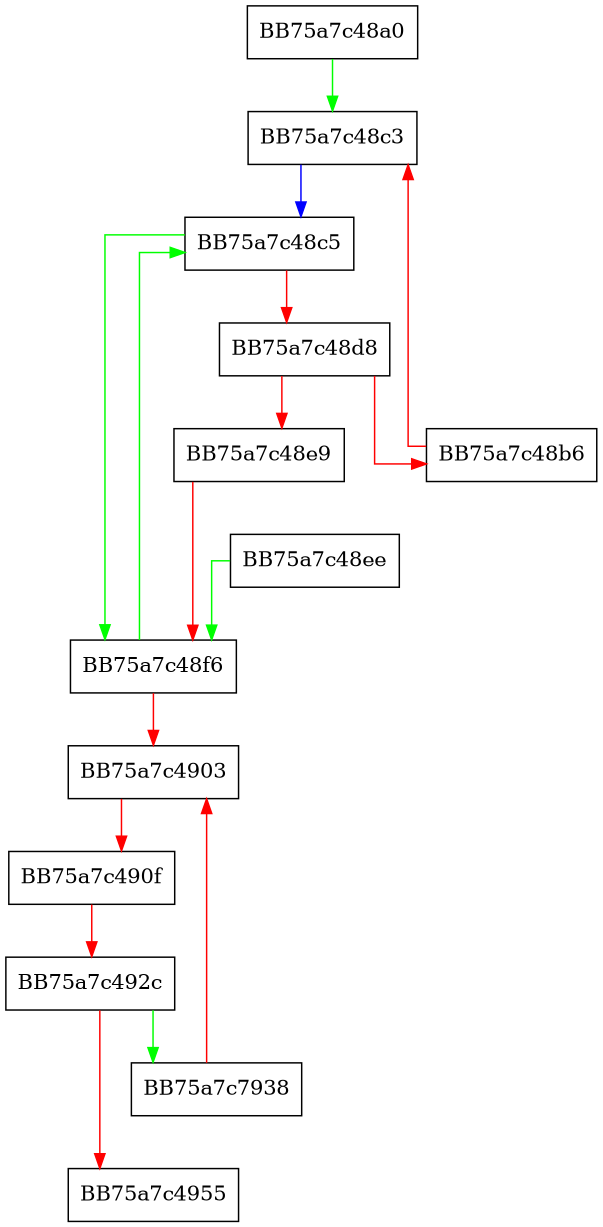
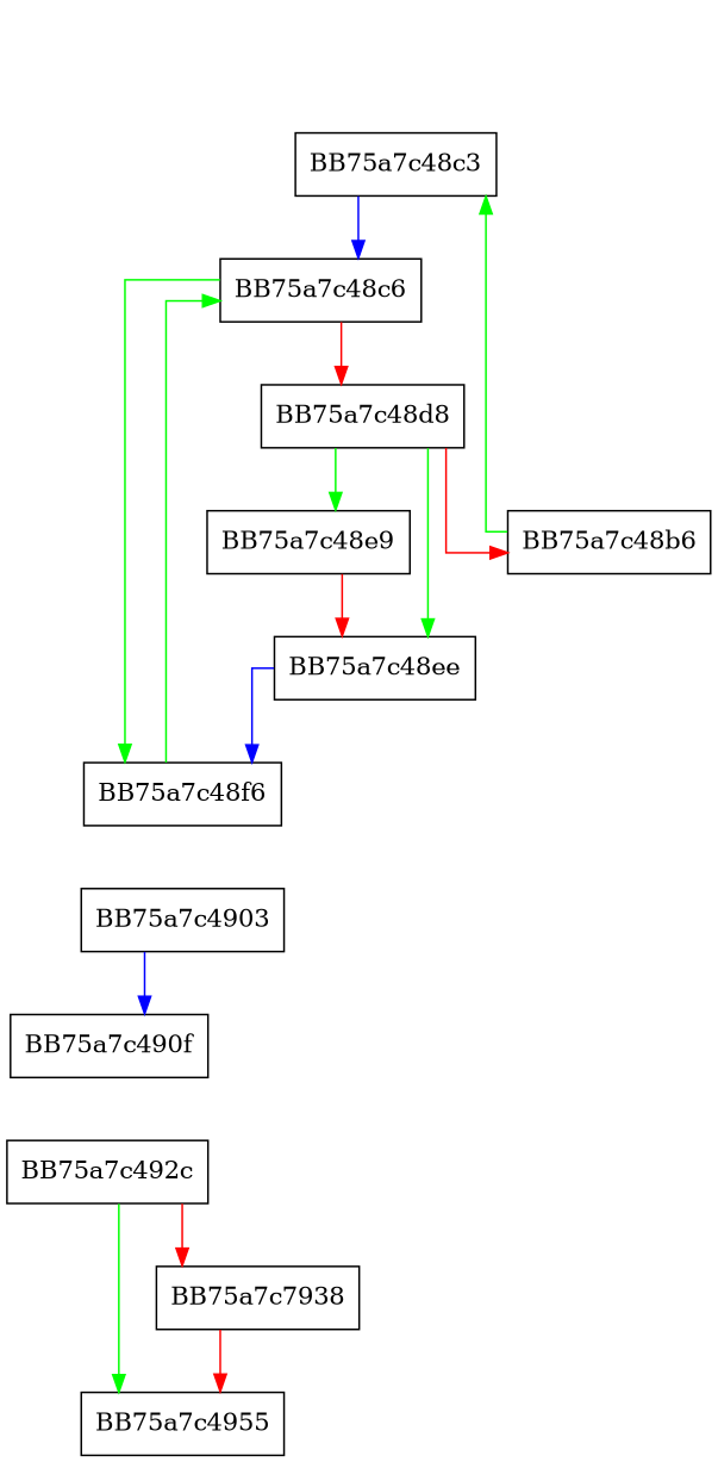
  digraph {
    splines=ortho
    node [shape=box]
    edge [color=red]
-   BB75a7c48a0
    BB75a7c48c3
-   BB75a7c48c5
+   BB75a7c48c5 [label=BB75a7c48c6]
    BB75a7c48b6
    BB75a7c48f6
    BB75a7c48d8
    BB75a7c4903
    BB75a7c48ee
    BB75a7c48e9
    BB75a7c490f
    BB75a7c492c
    BB75a7c4955
    n13 [label=BB75a7c7938]
-   BB75a7c48a0 -> BB75a7c48c3 [color=green]
    BB75a7c48c3 -> BB75a7c48c5 [color=blue]
    BB75a7c48c5 -> BB75a7c48f6 [color=green]
    BB75a7c48c5 -> BB75a7c48d8
-   BB75a7c48b6 -> BB75a7c48c3
+   BB75a7c48b6 -> BB75a7c48c3 [color=green]
    BB75a7c48f6 -> BB75a7c48c5 [color=green]
-   BB75a7c48f6 -> BB75a7c4903
    BB75a7c48d8 -> BB75a7c48b6
-   BB75a7c48d8 -> BB75a7c48e9
-   BB75a7c4903 -> BB75a7c490f
-   BB75a7c48ee -> BB75a7c48f6 [color=green]
-   BB75a7c48e9 -> BB75a7c48f6
-   BB75a7c490f -> BB75a7c492c
-   BB75a7c492c -> BB75a7c4955
-   BB75a7c492c -> n13 [color=green]
-   n13 -> BB75a7c4903
+   BB75a7c48d8 -> BB75a7c48ee [color=green]
+   BB75a7c48d8 -> BB75a7c48e9 [color=green]
+   BB75a7c4903 -> BB75a7c490f [color=blue]
+   BB75a7c48ee -> BB75a7c48f6 [color=blue]
+   BB75a7c48e9 -> BB75a7c48ee
+   BB75a7c492c -> BB75a7c4955 [color=green]
+   BB75a7c492c -> n13
+   n13 -> BB75a7c4955
  }
